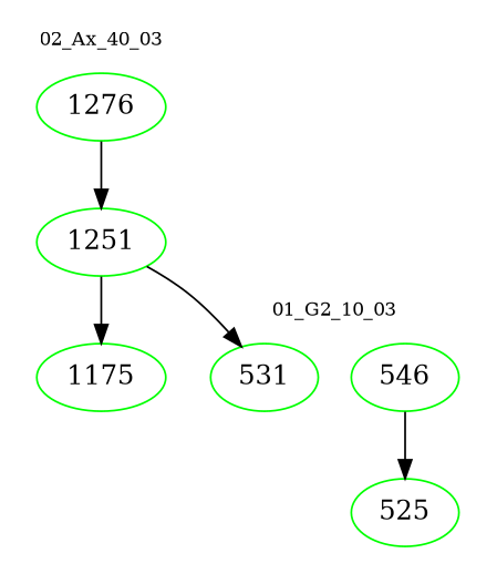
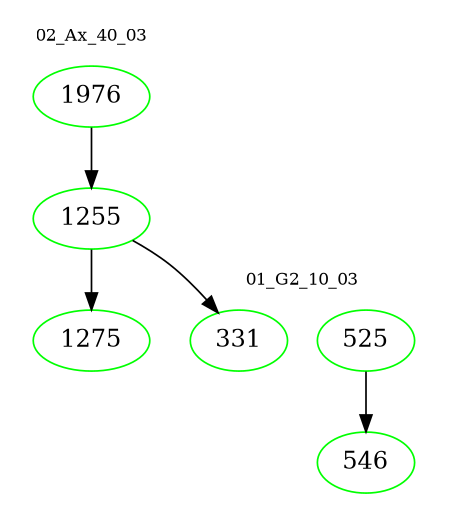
  digraph {
    node [color=green]
    edge [color=black]
-   n1 [label=1276]
-   n2 [label=1251]
-   n3 [label=1175]
+   n1 [label=1976]
+   n2 [label=1255]
+   n3 [label=1275]
    n4 [label=546]
    n5 [label=525]
-   n6 [label=531]
+   n6 [label=331]
    subgraph cluster_1 {
      color=white
      fontsize=10
      label="02_Ax_40_03"
      n1
      n2
      n3
    }
    subgraph cluster_2 {
      color=white
      fontsize=10
      label="01_G2_10_03"
      n4
      n5
      n6
    }
    n1 -> n2
    n2 -> n3
    n2 -> n6
-   n4 -> n5
+   n5 -> n4
  }
